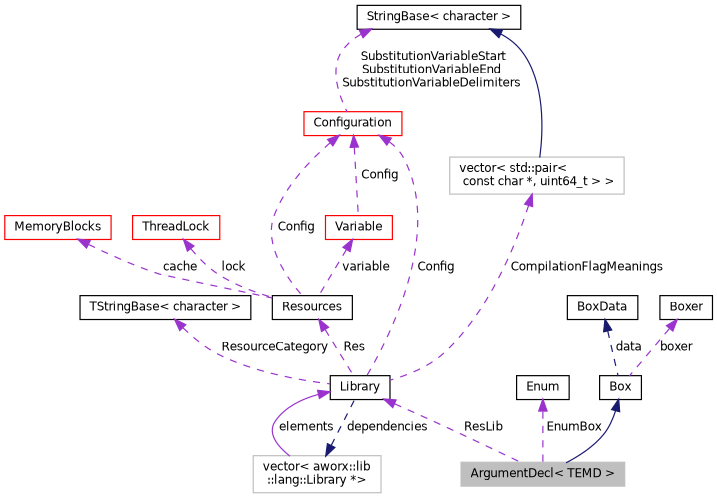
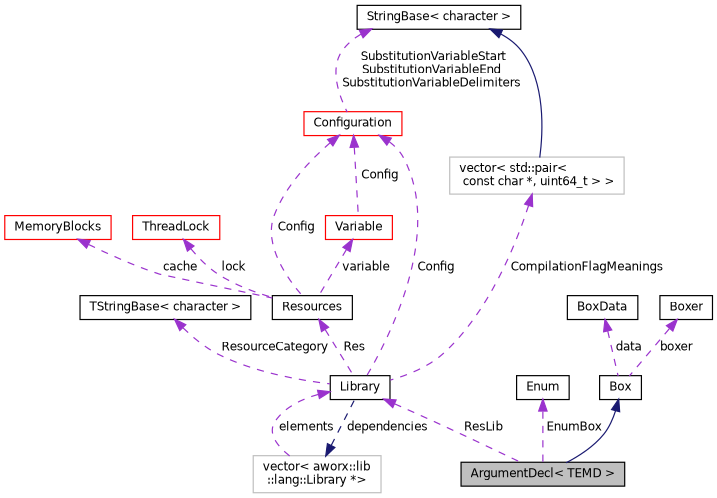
  digraph {
    fontname="DejaVu Sans"
    rankdir=TB
    node [color=black fillcolor=white fontname="DejaVu Sans" fontsize=10 shape=record style=filled]
    edge [color=darkorchid3 dir=back fontname="DejaVu Sans" fontsize=10 labelfontname=Helvetica labelfontsize=10 style=dashed]
-   n1 [color=grey75 fillcolor=grey75 fontcolor=black height=0.2 label="ArgumentDecl\< TEMD \>" width=0.4]
+   n1 [fillcolor=grey75 fontcolor=black height=0.2 label="ArgumentDecl\< TEMD \>" width=0.4]
    n2 [height=0.2 label=Library width=0.4]
    n3 [color=grey75 height=0.2 label="vector\< aworx::lib\l::lang::Library *\>" width=0.4]
    n4 [height=0.2 label="TStringBase\< character \>" width=0.4]
    n5 [height=0.2 label="StringBase\< character \>" width=0.4]
    n6 [color=red height=0.2 label=Configuration width=0.4]
    n7 [color=grey75 height=0.2 label="vector\< std::pair\<\l const char *, uint64_t \> \>" width=0.4]
    n8 [height=0.2 label=Resources width=0.4]
    n9 [color=red height=0.2 label=Variable width=0.4]
    n10 [color=red height=0.2 label=MemoryBlocks width=0.4]
    n11 [color=red height=0.2 label=ThreadLock width=0.4]
    n12 [height=0.2 label=Enum width=0.4]
    n13 [height=0.2 label=Box width=0.4]
    n14 [height=0.2 label=BoxData width=0.4]
    n15 [height=0.2 label=Boxer width=0.4]
    n2 -> n1 [label=" ResLib"]
-   n2 -> n3 [label=" elements" style=solid]
+   n2 -> n3 [label=" elements"]
    n3 -> n2 [color=midnightblue label=" dependencies"]
    n4 -> n2 [label=" ResourceCategory"]
    n5 -> n6 [label=" SubstitutionVariableStart\nSubstitutionVariableEnd\nSubstitutionVariableDelimiters"]
    n5 -> n7 [color=midnightblue style=solid]
    n6 -> n2 [label=" Config"]
    n6 -> n8 [label=" Config"]
    n6 -> n9 [label=" Config"]
    n7 -> n2 [label=" CompilationFlagMeanings"]
    n8 -> n2 [label=" Res"]
    n9 -> n8 [label=" variable"]
    n10 -> n8 [label=" cache"]
    n11 -> n8 [label=" lock"]
    n12 -> n1 [label=" EnumBox"]
    n13 -> n1 [color=midnightblue style=solid]
-   n14 -> n13 [color=midnightblue label=" data"]
+   n14 -> n13 [label=" data"]
    n15 -> n13 [label=" boxer"]
  }
